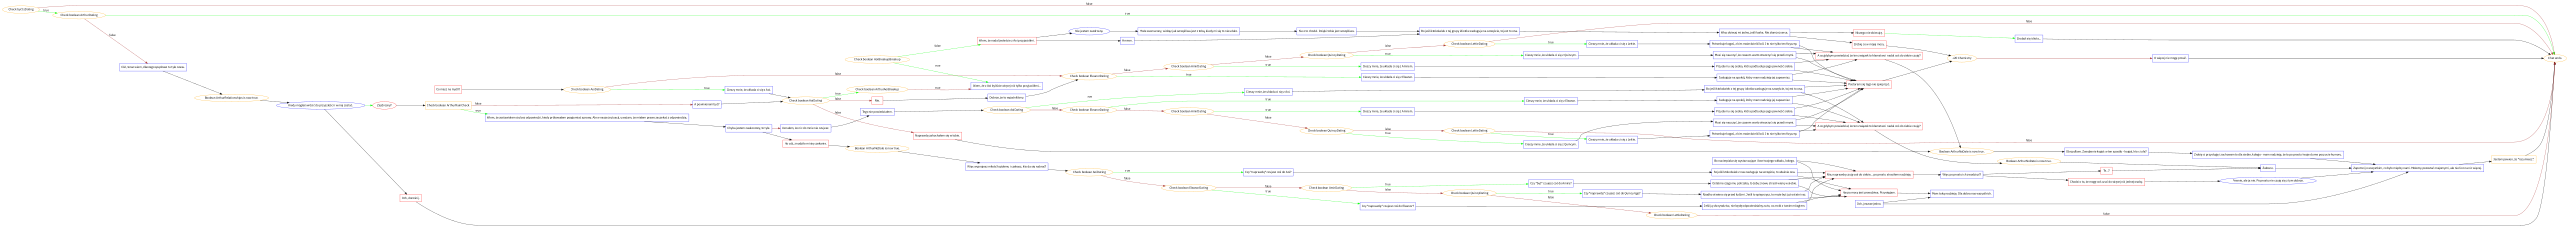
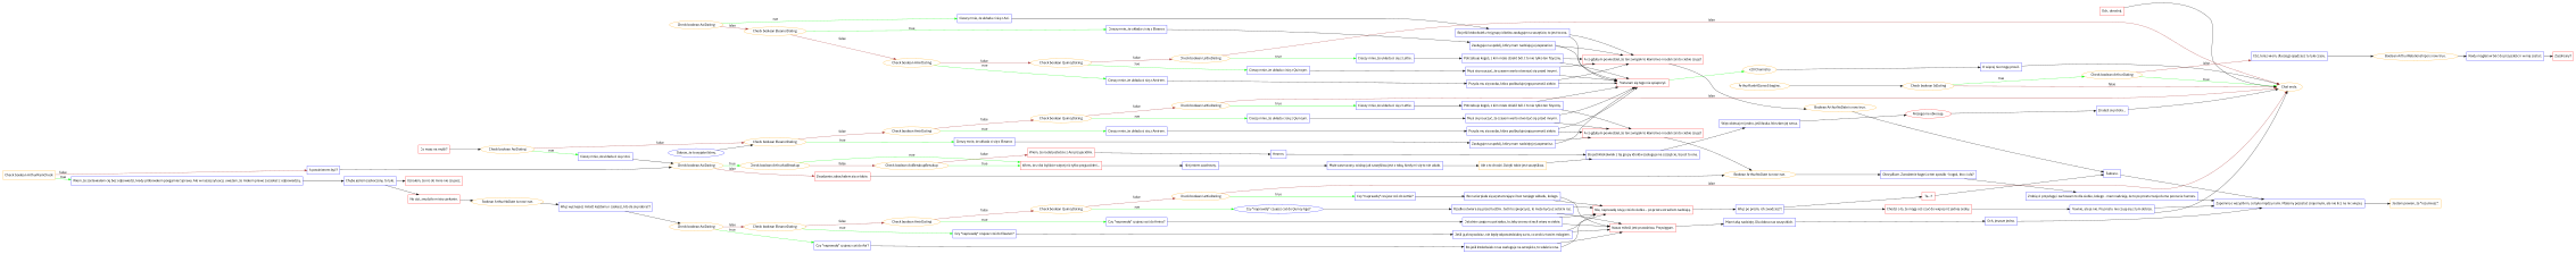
  digraph {
    fontname="IBM Plex Sans"
    rankdir=LR
    node [color=blue fontname="IBM Plex Sans" shape=box]
    edge [fontname="IBM Plex Sans"]
-   n2 [color=orange label="Check być IsDating" shape=""]
+   "ArthurRank4Convo5 begins." [color=orange shape=""]
+   n2 [color=orange label="Check boolean IsDating" shape=""]
    n3 [color=orange label="Check boolean ArthurDating" shape=""]
    "Chat ends." [color=orange shape=""]
    n5 [label="Cóż, teraz wiem, dlaczego spędzasz tu tyle czasu."]
    n6 [color=orange label="Boolean ArthurRelationships is now true." shape=""]
-   n7 [label="Kiedy mogłeś wrócić do przyszłości i w niej zostać." shape=ellipse]
+   n7 [label="Kiedy mogłeś wrócić do przyszłości i w niej zostać."]
    n8 [color=red label="Och, dorośnij."]
-   n9 [color=red label="Zazdrosny?" shape=ellipse]
+   n9 [color=red label="Zazdrosny?"]
    n10 [color=orange label="Check boolean ArthurRainCheck"]
    n11 [color=red label="Co masz na myśli?"]
    n12 [color=orange label="Check boolean AoiDating" shape=""]
    n13 [label="Wiem, że zostawiałem cię bez odpowiedzi, kiedy próbowałem poogarniać sprawy. Ale w naszej sytuacji, uważam, że miałem prawo zaczekać z odpowiedzią."]
    n14 [label="A powinienem być?"]
    n15 [label="Cieszy mnie, że układa ci się z Aoi."]
    n16 [color=orange label="Check boolean EleanorDating" shape=""]
    n17 [label="Chyba jestem zaskoczony, to tyle."]
    n18 [color=orange label="Check boolean AoiDating" shape=""]
    n19 [label="Cieszy mnie, że układa ci się z Eleanor."]
    n20 [color=orange label="Check boolean AmirDating" shape=""]
-   n21 [label="Uznałem, że nic do mnie nie czujesz."]
+   n21 [color=red label="Uznałem, że nic do mnie nie czujesz."]
    n22 [color=red label="No cóż, znudziło mi się czekanie."]
    n23 [color=orange label="Check boolean ArthurAoiBreakup" shape=""]
-   n24 [color=red label="Nie."]
-   n25 [color=red label="Naprawdę zakochałem się w tobie."]
+   n25 [color=red label="Zwodzenie zakochałem się w tobie."]
    n26 [label="Zasługuje na spokój, który mam nadzieję jej zapewnisz."]
    n27 [label="Cieszy mnie, że układa ci się z Amirem."]
    n28 [color=orange label="Check boolean QuincyDating" shape=""]
-   n29 [label="Tego nie powiedziałem."]
    n30 [color=orange label="Boolean ArthurNoDate is now true." shape=""]
-   n31 [label="Wiem, że z Aoi byliście więcej niż tylko przyjaciółmi..."]
+   n31 [color=red label="Wiem, że z Aoi byliście więcej niż tylko przyjaciółmi..."]
    n32 [color=orange label="Check boolean AoiBreakupBreakup" shape=""]
-   n33 [label="Dobrze, że to wyjaśniliśmy."]
+   n33 [label="Dobrze, że to wyjaśniliśmy." shape=ellipse]
    n34 [color=orange label="Boolean ArthurNoDate is now true." shape=""]
    n35 [color=red label="Postaram się tego nie spieprzyć."]
    n36 [color=red label="A co gdybym powiedział, że ten związek to kłamstwo i nadal coś do ciebie czuję?"]
    n37 [label="Przyda mu się osoba, która podbuduje jego pewność siebie."]
    n38 [label="Cieszy mnie, że układa ci się z Quincym."]
    n39 [color=orange label="Check boolean LettieDating" shape=""]
    n40 [color=orange label="Check boolean AoiDating" shape=""]
    n41 [label="Więc wyznajesz miłość każdemu i czekasz, kto da się nabrać?"]
-   n42 [label="Nie jestem zazdrosny." shape=ellipse]
+   n42 [label="Nie jestem zazdrosny."]
    n43 [color=red label="Wiem, że nadal jesteście z Aoi przyjaciółmi."]
    n44 [label="Obrzydliwe. Zwodzenie kogoś w ten sposób - kogoś, kto ci ufa?"]
    n45 [color=orange label="+20 Chemistry" shape=""]
    n46 [label="Musi się nauczyć, że czasem warto otworzyć się przed innymi."]
    n47 [label="Cieszy mnie, że układa ci się z Lettie."]
    n48 [label="Cieszy mnie, że układa ci się z Aoi."]
    n49 [color=orange label="Check boolean EleanorDating" shape=""]
    n50 [color=orange label="Check boolean AoiDating" shape=""]
    n51 [label="Może zasmucony, widząc jak szczęśliwa jest z tobą, kiedy mi się to nie udało."]
    n52 [label="Hmmm."]
    n53 [label="Zrobię ci przysługę i zachowam to dla siebie, kolego - mam nadzieję, że to po prostu twoje durne poczucie humoru."]
    n54 [label="O więcej nie mogę prosić."]
    n55 [label="Potrzebuje kogoś, z kim może dzielić ból. I to nie tylko ten fizyczny."]
    n56 [label="Bo jeśli ktokolwiek z tej grupy idiotów zasługuje na szczęście, to jest to ona."]
    n57 [label="Cieszy mnie, że układa ci się z Eleanor."]
    n58 [color=orange label="Check boolean AmirDating" shape=""]
    n59 [label="Czy *naprawdę* czujesz coś do Aoi?"]
    n60 [color=orange label="Check boolean EleanorDating" shape=""]
-   n61 [label="Ale o to chodzi. Dzięki tobie jest szczęśliwa."]
+   n61 [color=orange label="Ale o to chodzi. Dzięki tobie jest szczęśliwa."]
    n62 [label="Bo jeśli ktokolwiek z tej grupy idiotów zasługuje na szczęście, to jest to ona."]
    n63 [label="Zapomnij o wszystkim, co było między nami. Możemy pozostać znajomymi, ale nie licz na nic więcej."]
    n64 [color=red label="A co gdybym powiedział, że ten związek to kłamstwo i nadal coś do ciebie czuję?"]
    n65 [label="Zasługuje na spokój, który mam nadzieję jej zapewnisz."]
    n66 [label="Cieszy mnie, że układa ci się z Amirem."]
    n67 [color=orange label="Check boolean QuincyDating" shape=""]
    n68 [label="Bo jeśli ktokolwiek z nas zasługuje na szczęście, to właśnie ona."]
    n69 [label="Czy *naprawdę* czujesz coś do Eleanor?"]
    n70 [color=orange label="Check boolean AmirDating" shape=""]
    n71 [label="Więc obiecaj mi jedno, jeśli łaska. Nie złam jej serca."]
    n72 [color=orange label="Jestem pewien, że *rozumiesz*."]
    n73 [color=orange label="Boolean ArthurNoDate is now true." shape=""]
    n74 [label="Przyda mu się osoba, która podbuduje jego pewność siebie."]
    n75 [label="Cieszy mnie, że układa ci się z Quincym."]
    n76 [color=orange label="Check boolean LettieDating" shape=""]
-   n77 [color=red label="Nasza mocy jest prawdziwa. Przysięgam."]
+   n77 [color=red label="Nasza miłość jest prawdziwa. Przysięgam."]
    n78 [color=red label="Nie, naprawdę czuję coś do ciebie... po prostu straciłem nadzieję."]
    n79 [label="Jeśli ją skrzywdzisz, nie będę odpowiedzialny za to, co zrobi z twoim mózgiem."]
-   n80 [label="Czy *być* czujesz coś do Amira?"]
+   n80 [label="Czy *naprawdę* czujesz coś do Amira?"]
    n81 [color=orange label="Check boolean QuincyDating" shape=""]
-   n82 [color=red label="Zrobię co w mojej mocy."]
-   n83 [color=red label="Niczego nie obiecuję."]
+   n83 [color=red label="Niczego nie obiecuję." shape=ellipse]
    n84 [label="Żałosne."]
    n85 [label="Musi się nauczyć, że czasem warto otworzyć się przed innymi."]
    n86 [label="Cieszy mnie, że układa ci się z Lettie."]
    n87 [label="Mam taką nadzieję. Dla dobra nas wszystkich."]
    n88 [label="Więc po prostu ich zwodzisz?!"]
    n89 [label="Ostatnie czego mu potrzeba, to żeby znowu stracił wiarę w siebie."]
-   n90 [label="Czy *naprawdę* czujesz coś do Quincy'ego?"]
+   n90 [label="Czy *naprawdę* czujesz coś do Quincy'ego?" shape=ellipse]
    n91 [color=orange label="Check boolean LettieDating" shape=""]
    n92 [label="Znalazł się idiota..."]
    n93 [label="Potrzebuje kogoś, z kim może dzielić ból. I to nie tylko ten fizyczny."]
    n94 [label="Och, jeszcze jedno."]
    n95 [color=red label="Chodzi o to, że mogę coś czuć do więcej niż jednej osoby."]
    n96 [color=red label="Ta...?"]
    n97 [label="Rzadko otwiera się przed ludźmi. Jeśli to spieprzysz, to może być już ostatni raz."]
-   n99 [label="Pewnie, ale ja nie. Po prostu nie czuję się z tym dobrze." shape=ellipse]
+   n98 [label="Czy *naprawdę* czujesz coś do Lettie?"]
+   n99 [label="Pewnie, ale ja nie. Po prostu nie czuję się z tym dobrze."]
    n100 [label="Bo nacierpiała się wystarczające i bez twojego wkładu, kolego."]
+   "ArthurRank4Convo5 begins." -> n2
    n2 -> n3 [color=green label=true]
    n2 -> "Chat ends." [color=brown label=false]
    n3 -> "Chat ends." [color=green label=true]
    n3 -> n5 [color=brown label=false]
    n5 -> n6
    n6 -> n7
-   n7 -> n8
-   n7 -> n9 [color=green]
+   n7 -> n9
    n8 -> "Chat ends."
-   n9 -> n10
    n10 -> n13 [color=green label=true]
    n10 -> n14 [color=brown label=false]
    n11 -> n12
    n12 -> n15 [color=green label=true]
    n12 -> n16 [color=brown label=false]
    n13 -> n17
    n14 -> n18
    n15 -> n18
    n16 -> n19 [color=green label=true]
    n16 -> n20 [color=brown label=false]
-   n17 -> n21 [color=brown]
+   n17 -> n21
    n17 -> n22
    n18 -> n23 [color=green label=true]
-   n18 -> n24 [color=brown label=false]
    n18 -> n25 [color=brown label=false]
    n19 -> n26
    n20 -> n27 [color=green label=true]
    n20 -> n28 [color=brown label=false]
-   n21 -> n29
    n22 -> n30
-   n23 -> n31 [color=brown label=true]
-   n24 -> n33
+   n23 -> n31 [color=green label=true]
+   n23 -> n32 [color=brown label=false]
    n25 -> n34
    n26 -> n35
    n26 -> n36
    n27 -> n37
    n28 -> n38 [color=green label=true]
    n28 -> n39 [color=brown label=false]
-   n29 -> n40
    n30 -> n41
-   n43 -> n42
+   n31 -> n42
    n32 -> n31 [color=green label=true]
-   n32 -> n43 [color=green label=false]
+   n32 -> n43 [color=brown label=false]
    n33 -> n16
    n34 -> n44
-   n35 -> n45
+   n35 -> n45 [color=green]
    n36 -> n34
    n37 -> n35
    n37 -> n36
    n38 -> n46
    n39 -> "Chat ends." [color=brown label=false]
    n39 -> n47 [color=green label=true]
    n40 -> n48 [color=green label=true]
    n40 -> n49 [color=brown label=false]
    n41 -> n50
    n42 -> n51
    n43 -> n52
    n44 -> n53
-   n45 -> n54 [color=brown]
+   n45 -> n54
    n46 -> n35
    n46 -> n36
    n47 -> n55
    n48 -> n56
    n49 -> n57 [color=green label=true]
    n49 -> n58 [color=brown label=false]
    n50 -> n59 [color=green label=true]
    n50 -> n60 [color=brown label=false]
    n51 -> n61
    n52 -> n62
    n53 -> n63
    n54 -> "Chat ends."
    n55 -> n35
    n55 -> n36
    n56 -> n35
    n56 -> n64
    n57 -> n65
    n58 -> n66 [color=green label=true]
    n58 -> n67 [color=brown label=false]
    n59 -> n68
    n60 -> n69 [color=green label=true]
    n60 -> n70 [color=brown label=false]
    n61 -> n62
    n62 -> n71
    n63 -> n72
    n64 -> n73
    n65 -> n35
    n65 -> n64
    n66 -> n74
    n67 -> n75 [color=green label=true]
    n67 -> n76 [color=brown label=false]
    n68 -> n77
    n68 -> n78
    n69 -> n79
    n70 -> n80 [color=green label=true]
    n70 -> n81 [color=brown label=false]
-   n71 -> n82
    n71 -> n83
-   n72 -> "Chat ends."
+   n99 -> "Chat ends."
    n73 -> n84
    n74 -> n35
    n74 -> n64
    n75 -> n85
    n76 -> "Chat ends." [color=brown label=false]
    n76 -> n86 [color=green label=true]
    n77 -> n87
    n78 -> n88
    n79 -> n77
    n79 -> n78
    n80 -> n89
    n81 -> n90 [color=green label=true]
    n81 -> n91 [color=brown label=false]
-   n82 -> n45
-   n83 -> n92 [color=green]
+   n83 -> n92
    n84 -> n63
    n85 -> n35
    n85 -> n64
    n86 -> n93
-   n94 -> n87
+   n87 -> n94
    n88 -> n95
    n88 -> n96
    n89 -> n77
    n89 -> n78
    n90 -> n97
    n91 -> "Chat ends." [color=brown label=false]
+   n91 -> n98 [color=green label=true]
    n92 -> "Chat ends."
    n93 -> n35
    n93 -> n64
    n94 -> n63
    n95 -> n99
    n96 -> n84
    n97 -> n77
    n97 -> n78
+   n98 -> n100
    n99 -> n63
    n100 -> n77
    n100 -> n78
  }
